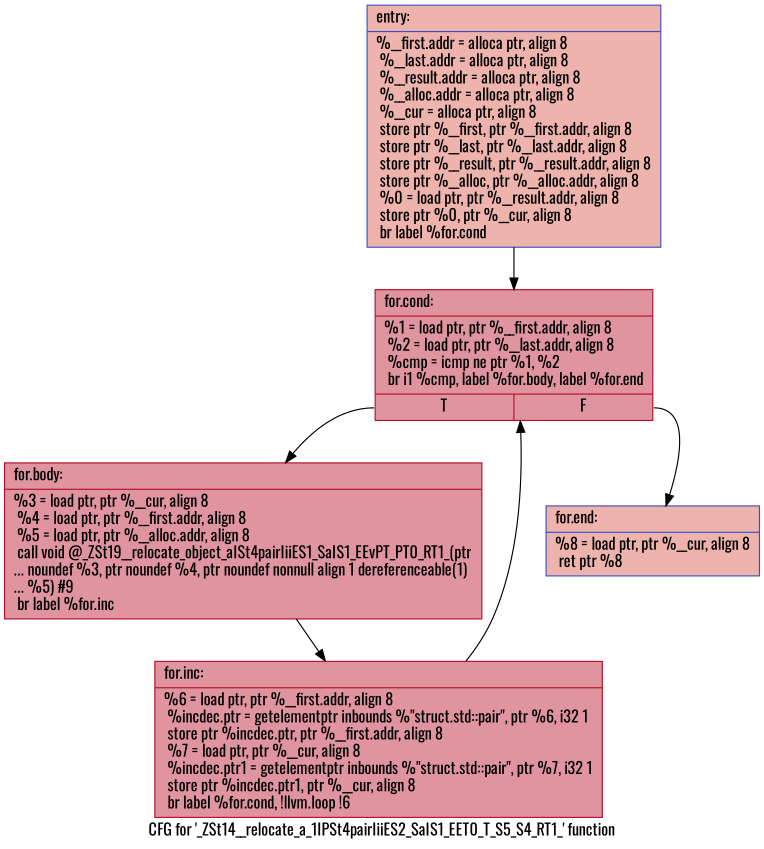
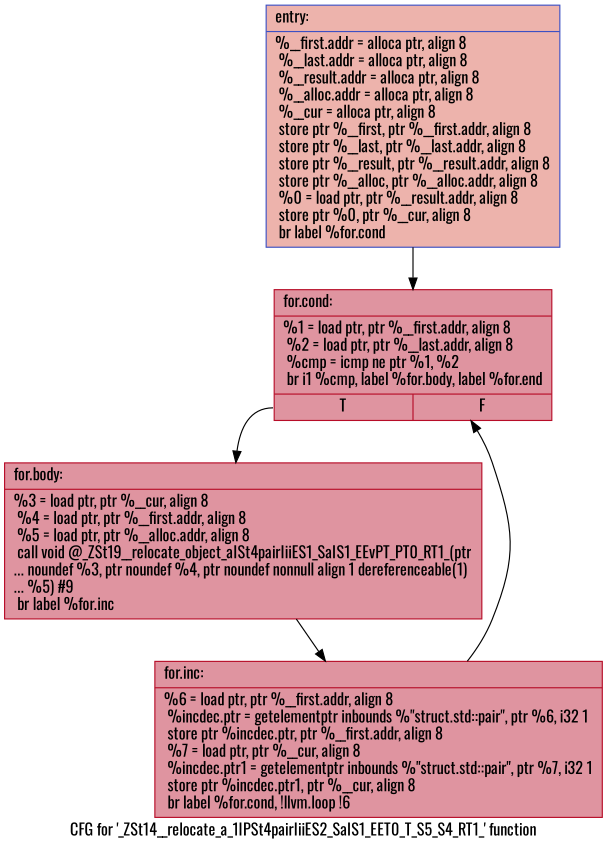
  digraph {
    label="CFG for '_ZSt14__relocate_a_1IPSt4pairIiiES2_SaIS1_EET0_T_S5_S4_RT1_' function"
    fontname=Oswald
    node [color="#b70d28ff" fillcolor="#b70d2870" fontname=Oswald shape=record style=filled]
    edge [fontname=Oswald]
    n1 [color="#3d50c3ff" fillcolor="#d6524470" label="{entry:\l|  %__first.addr = alloca ptr, align 8\l  %__last.addr = alloca ptr, align 8\l  %__result.addr = alloca ptr, align 8\l  %__alloc.addr = alloca ptr, align 8\l  %__cur = alloca ptr, align 8\l  store ptr %__first, ptr %__first.addr, align 8\l  store ptr %__last, ptr %__last.addr, align 8\l  store ptr %__result, ptr %__result.addr, align 8\l  store ptr %__alloc, ptr %__alloc.addr, align 8\l  %0 = load ptr, ptr %__result.addr, align 8\l  store ptr %0, ptr %__cur, align 8\l  br label %for.cond\l}"]
    n2 [label="{for.cond:\l|  %1 = load ptr, ptr %__first.addr, align 8\l  %2 = load ptr, ptr %__last.addr, align 8\l  %cmp = icmp ne ptr %1, %2\l  br i1 %cmp, label %for.body, label %for.end\l|{<s0>T|<s1>F}}"]
    n3 [label="{for.body:\l|  %3 = load ptr, ptr %__cur, align 8\l  %4 = load ptr, ptr %__first.addr, align 8\l  %5 = load ptr, ptr %__alloc.addr, align 8\l  call void @_ZSt19__relocate_object_aISt4pairIiiES1_SaIS1_EEvPT_PT0_RT1_(ptr\l... noundef %3, ptr noundef %4, ptr noundef nonnull align 1 dereferenceable(1)\l... %5) #9\l  br label %for.inc\l}"]
-   n4 [color="#3d50c3ff" fillcolor="#d6524470" label="{for.end:\l|  %8 = load ptr, ptr %__cur, align 8\l  ret ptr %8\l}"]
    n5 [label="{for.inc:\l|  %6 = load ptr, ptr %__first.addr, align 8\l  %incdec.ptr = getelementptr inbounds %\"struct.std::pair\", ptr %6, i32 1\l  store ptr %incdec.ptr, ptr %__first.addr, align 8\l  %7 = load ptr, ptr %__cur, align 8\l  %incdec.ptr1 = getelementptr inbounds %\"struct.std::pair\", ptr %7, i32 1\l  store ptr %incdec.ptr1, ptr %__cur, align 8\l  br label %for.cond, !llvm.loop !6\l}"]
    n1 -> n2
    n2 -> n3 [tailport=s0]
-   n2 -> n4 [tailport=s1]
    n3 -> n5
    n5 -> n2
  }
